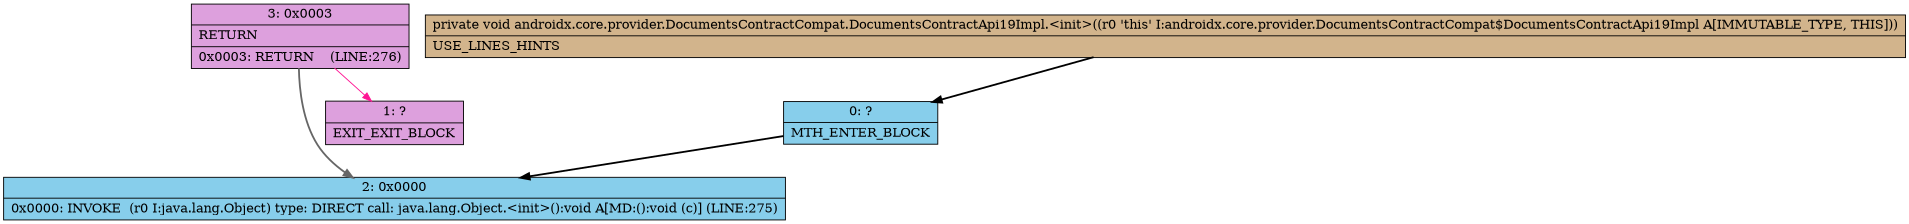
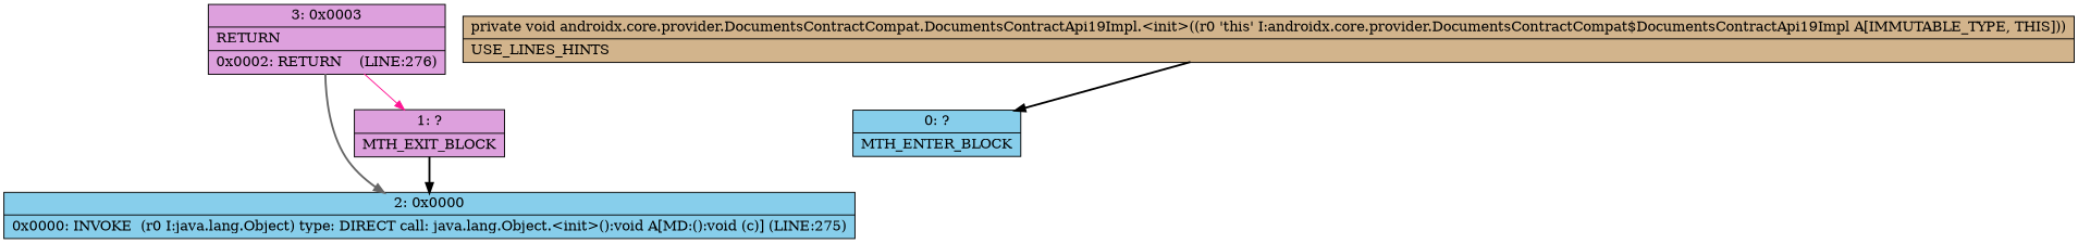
  digraph {
    node [fillcolor=skyblue shape=record style=filled]
    edge [color=black style=bold]
    n1 [label="{0\:\ ?|MTH_ENTER_BLOCK\l}"]
    n2 [label="{2\:\ 0x0000|0x0000: INVOKE  (r0 I:java.lang.Object) type: DIRECT call: java.lang.Object.\<init\>():void A[MD:():void (c)] (LINE:275)\l}"]
-   n3 [fillcolor=plum label="{3\:\ 0x0003|RETURN\l|0x0003: RETURN    (LINE:276)\l}"]
-   n4 [fillcolor=plum label="{1\:\ ?|EXIT_EXIT_BLOCK\l}"]
+   n3 [fillcolor=plum label="{3\:\ 0x0003|RETURN\l|0x0002: RETURN    (LINE:276)\l}"]
+   n4 [fillcolor=plum label="{1\:\ ?|MTH_EXIT_BLOCK\l}"]
    n5 [fillcolor=tan label="{private void androidx.core.provider.DocumentsContractCompat.DocumentsContractApi19Impl.\<init\>((r0 'this' I:androidx.core.provider.DocumentsContractCompat$DocumentsContractApi19Impl A[IMMUTABLE_TYPE, THIS]))  | USE_LINES_HINTS\l}"]
-   n1 -> n2
+   n4 -> n2
    n3 -> n2 [color=gray40]
    n3 -> n4 [color=deeppink style=solid]
    n5 -> n1
  }
